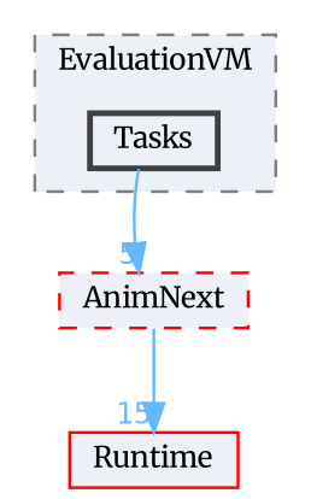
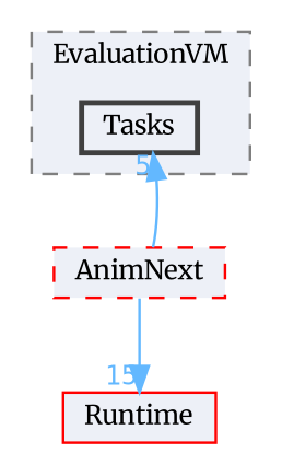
  digraph {
    compound=true
    fontname=Merriweather
    node [color=red fillcolor="#edf0f7" fontname=Merriweather fontsize=10 shape=box]
    edge [color=steelblue1 fontcolor=steelblue1 fontname=Merriweather fontsize=10 labeldistance=1.5 labelfontname=Helvetica labelfontsize=10]
    n1 [color=grey25 height=0.2 label=Tasks style="filled,bold" width=0.4]
    n2 [height=0.2 label=AnimNext style="filled,dashed" width=0.4]
    n3 [height=0.2 label=Runtime style=filled width=0.4]
    subgraph cluster_1 {
      bgcolor="#edf0f7"
      fontsize=10
      label=EvaluationVM
      pencolor=grey50
      style="filled,dashed"
      n1
    }
-   n1 -> n2 [headlabel=5]
+   n2 -> n1 [headlabel=5]
    n2 -> n3 [headlabel=15]
  }
